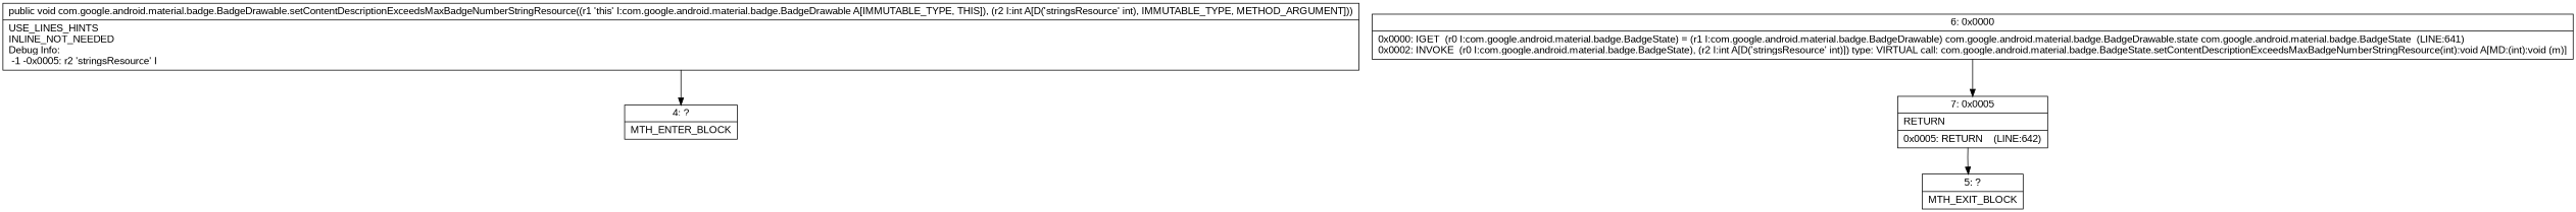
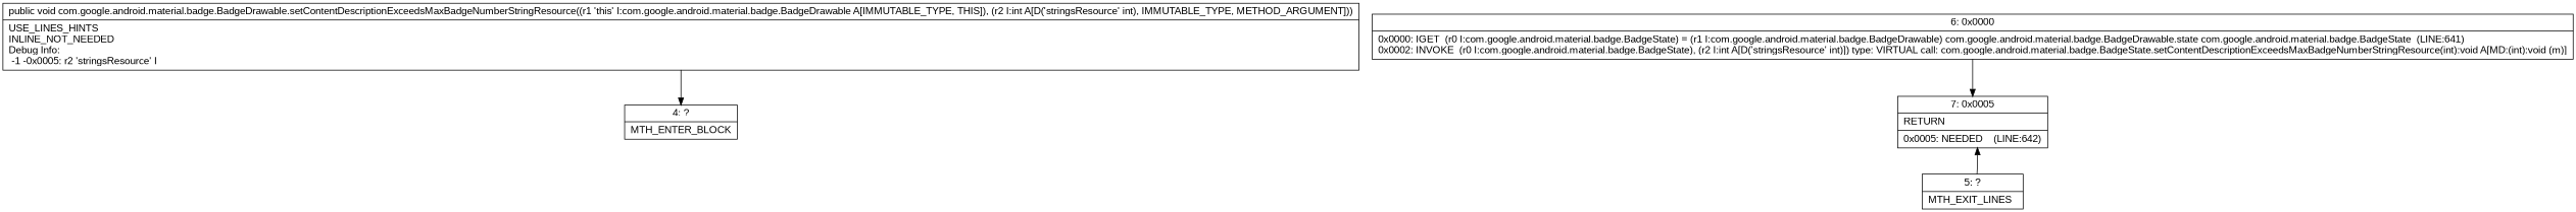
  digraph {
    fontname="Liberation Sans"
    node [fontname="Liberation Sans" shape=record]
    edge [fontname="Liberation Sans"]
    n1 [label="{4\:\ ?|MTH_ENTER_BLOCK\l}"]
    n2 [label="{6\:\ 0x0000|0x0000: IGET  (r0 I:com.google.android.material.badge.BadgeState) = (r1 I:com.google.android.material.badge.BadgeDrawable) com.google.android.material.badge.BadgeDrawable.state com.google.android.material.badge.BadgeState  (LINE:641)\l0x0002: INVOKE  (r0 I:com.google.android.material.badge.BadgeState), (r2 I:int A[D('stringsResource' int)]) type: VIRTUAL call: com.google.android.material.badge.BadgeState.setContentDescriptionExceedsMaxBadgeNumberStringResource(int):void A[MD:(int):void (m)]\l}"]
-   n3 [label="{7\:\ 0x0005|RETURN\l|0x0005: RETURN    (LINE:642)\l}"]
-   n4 [label="{5\:\ ?|MTH_EXIT_BLOCK\l}"]
+   n3 [label="{7\:\ 0x0005|RETURN\l|0x0005: NEEDED    (LINE:642)\l}"]
+   n4 [label="{5\:\ ?|MTH_EXIT_LINES\l}"]
    n5 [label="{public void com.google.android.material.badge.BadgeDrawable.setContentDescriptionExceedsMaxBadgeNumberStringResource((r1 'this' I:com.google.android.material.badge.BadgeDrawable A[IMMUTABLE_TYPE, THIS]), (r2 I:int A[D('stringsResource' int), IMMUTABLE_TYPE, METHOD_ARGUMENT]))  | USE_LINES_HINTS\lINLINE_NOT_NEEDED\lDebug Info:\l  \-1 \-0x0005: r2 'stringsResource' I\l}"]
    n2 -> n3
-   n3 -> n4
+   n4 -> n3
    n5 -> n1
  }
